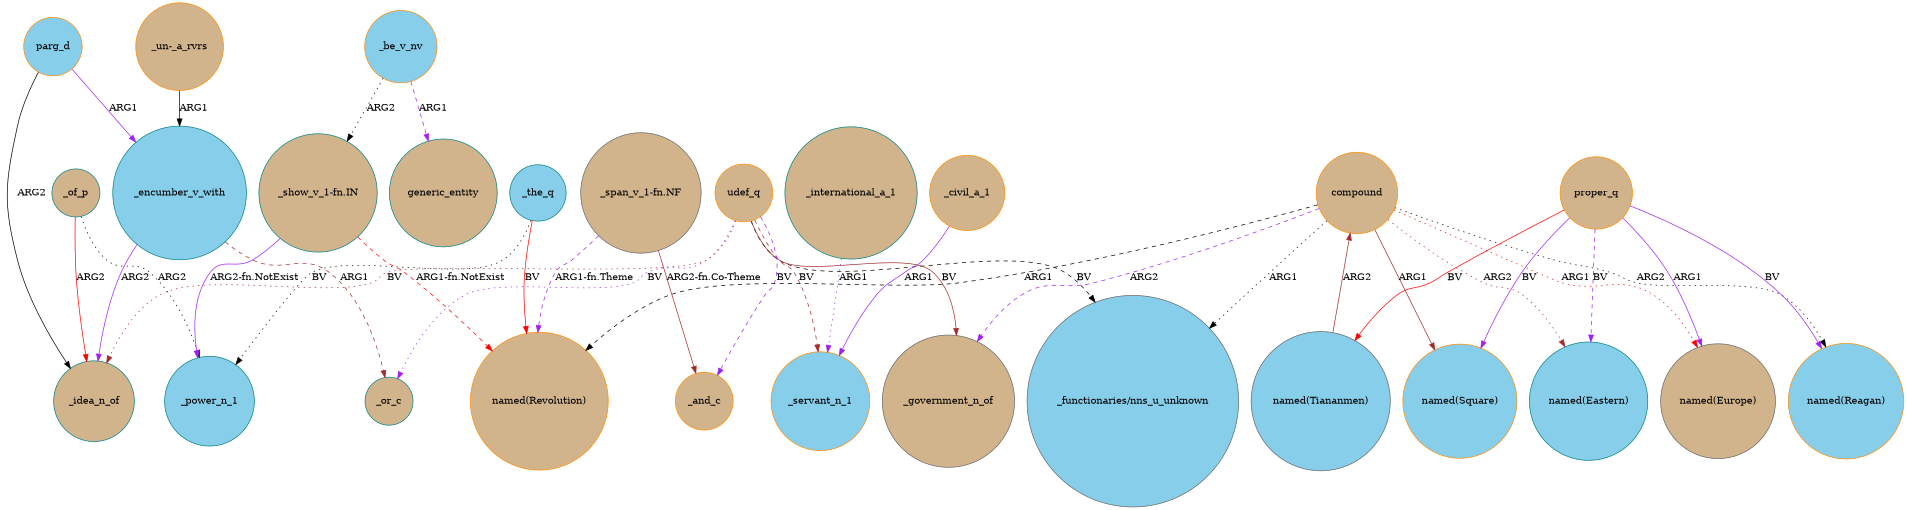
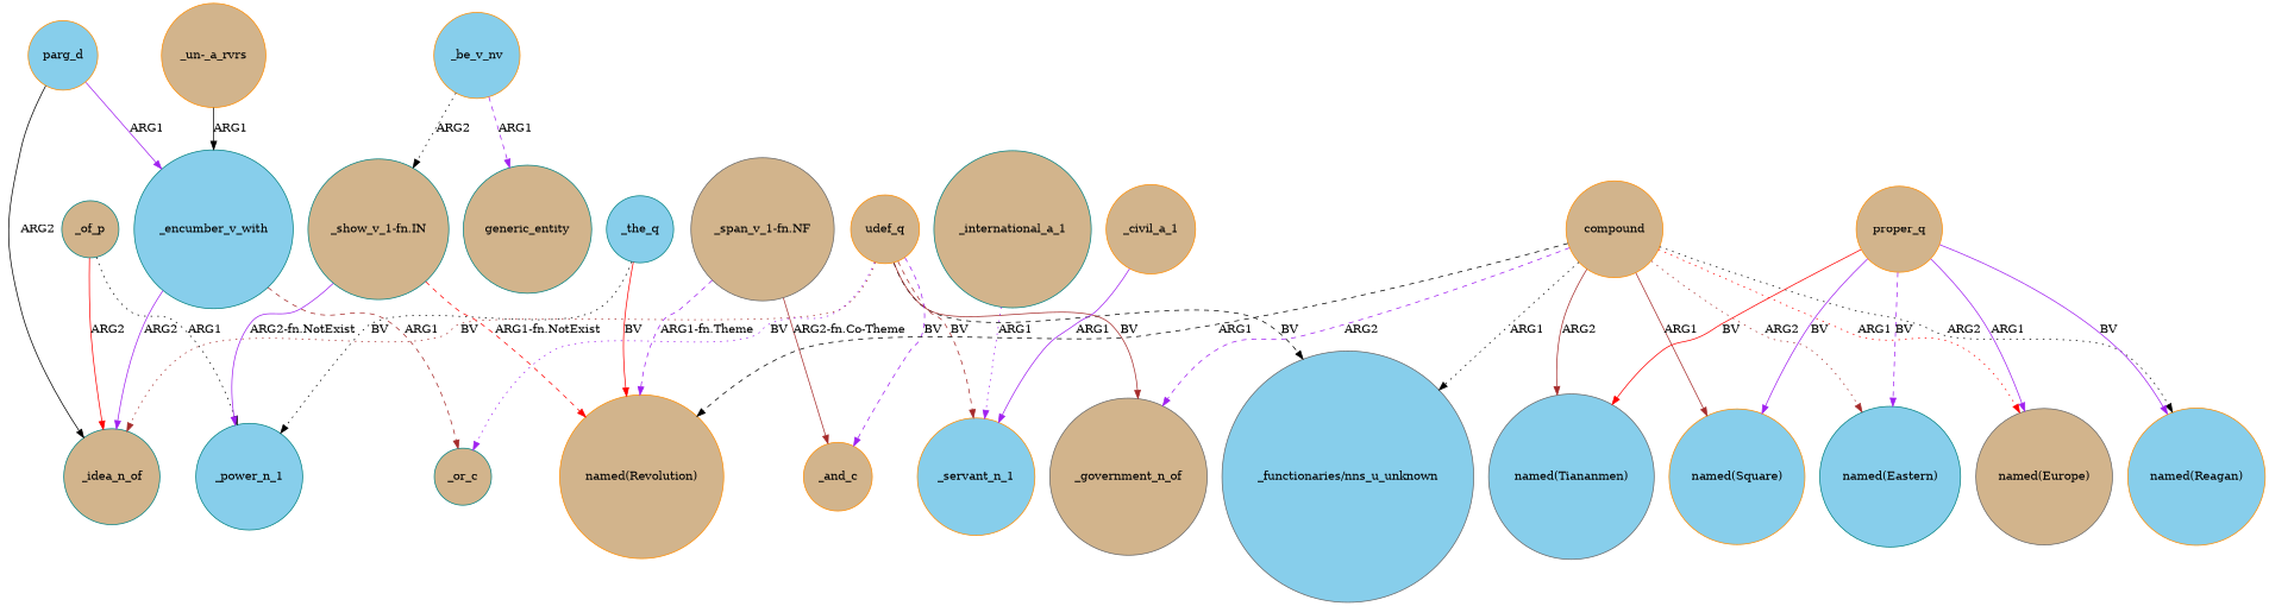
  digraph {
    node [color=darkorange fillcolor=tan shape=circle style=filled]
    edge [color=purple style=solid]
    parg_d [fillcolor=skyblue]
    _encumber_v_with [color=teal fillcolor=skyblue]
    _idea_n_of [color=teal]
    _or_c [color=teal]
    _the_q [color=teal fillcolor=skyblue]
    "named(Revolution)"
    _power_n_1 [color=teal fillcolor=skyblue]
    _of_p [color=teal]
    udef_q
    _servant_n_1 [fillcolor=skyblue]
    "_functionaries/nns_u_unknown" [color=gray40 fillcolor=skyblue]
    _government_n_of [color=gray40]
    _and_c
    compound
    "named(Tiananmen)" [color=gray40 fillcolor=skyblue]
    "named(Eastern)" [color=teal fillcolor=skyblue]
    "named(Europe)" [color=gray40]
    "named(Square)" [fillcolor=skyblue]
    "named(Reagan)" [fillcolor=skyblue]
    "_span_v_1-fn.NF" [color=gray40]
    _civil_a_1
    "_show_v_1-fn.IN" [color=teal]
    proper_q
    _be_v_nv [fillcolor=skyblue]
    generic_entity [color=teal]
    _international_a_1 [color=teal]
    "_un-_a_rvrs"
    parg_d -> _encumber_v_with [label=ARG1]
    parg_d -> _idea_n_of [color=black label=ARG2]
    _encumber_v_with -> _idea_n_of [label=ARG2]
    _encumber_v_with -> _or_c [color=brown label=ARG1 style=dashed]
    _the_q -> "named(Revolution)" [color=red label=BV]
    _the_q -> _power_n_1 [color=black label=BV style=dotted]
    _of_p -> _idea_n_of [color=red label=ARG2]
-   _of_p -> _power_n_1 [color=black label=ARG2 style=dotted]
+   _of_p -> _power_n_1 [color=black label=ARG1 style=dotted]
    udef_q -> _idea_n_of [color=brown label=BV style=dotted]
    udef_q -> _or_c [label=BV style=dotted]
    udef_q -> _servant_n_1 [color=brown label=BV style=dashed]
    udef_q -> "_functionaries/nns_u_unknown" [color=black label=BV style=dashed]
    udef_q -> _government_n_of [color=brown label=BV]
    udef_q -> _and_c [label=BV style=dashed]
    compound -> "named(Revolution)" [color=black label=ARG1 style=dashed]
    compound -> "_functionaries/nns_u_unknown" [color=black label=ARG1 style=dotted]
    compound -> _government_n_of [label=ARG2 style=dashed]
-   "named(Tiananmen)" -> compound [color=brown label=ARG2]
+   compound -> "named(Tiananmen)" [color=brown label=ARG2]
    compound -> "named(Eastern)" [color=brown label=ARG2 style=dotted]
    compound -> "named(Europe)" [color=red label=ARG1 style=dotted]
    compound -> "named(Square)" [color=brown label=ARG1]
    compound -> "named(Reagan)" [color=black label=ARG2 style=dotted]
    "_span_v_1-fn.NF" -> "named(Revolution)" [label="ARG1-fn.Theme" style=dashed]
    "_span_v_1-fn.NF" -> _and_c [color=brown label="ARG2-fn.Co-Theme"]
    _civil_a_1 -> _servant_n_1 [label=ARG1]
    "_show_v_1-fn.IN" -> "named(Revolution)" [color=red label="ARG1-fn.NotExist" style=dashed]
    "_show_v_1-fn.IN" -> _power_n_1 [label="ARG2-fn.NotExist"]
    proper_q -> "named(Tiananmen)" [color=red label=BV]
    proper_q -> "named(Eastern)" [label=BV style=dashed]
    proper_q -> "named(Europe)" [label=ARG1]
    proper_q -> "named(Square)" [label=BV]
    proper_q -> "named(Reagan)" [label=BV]
    _be_v_nv -> "_show_v_1-fn.IN" [color=black label=ARG2 style=dotted]
    _be_v_nv -> generic_entity [label=ARG1 style=dashed]
    _international_a_1 -> _servant_n_1 [label=ARG1 style=dotted]
    "_un-_a_rvrs" -> _encumber_v_with [color=black label=ARG1]
  }
